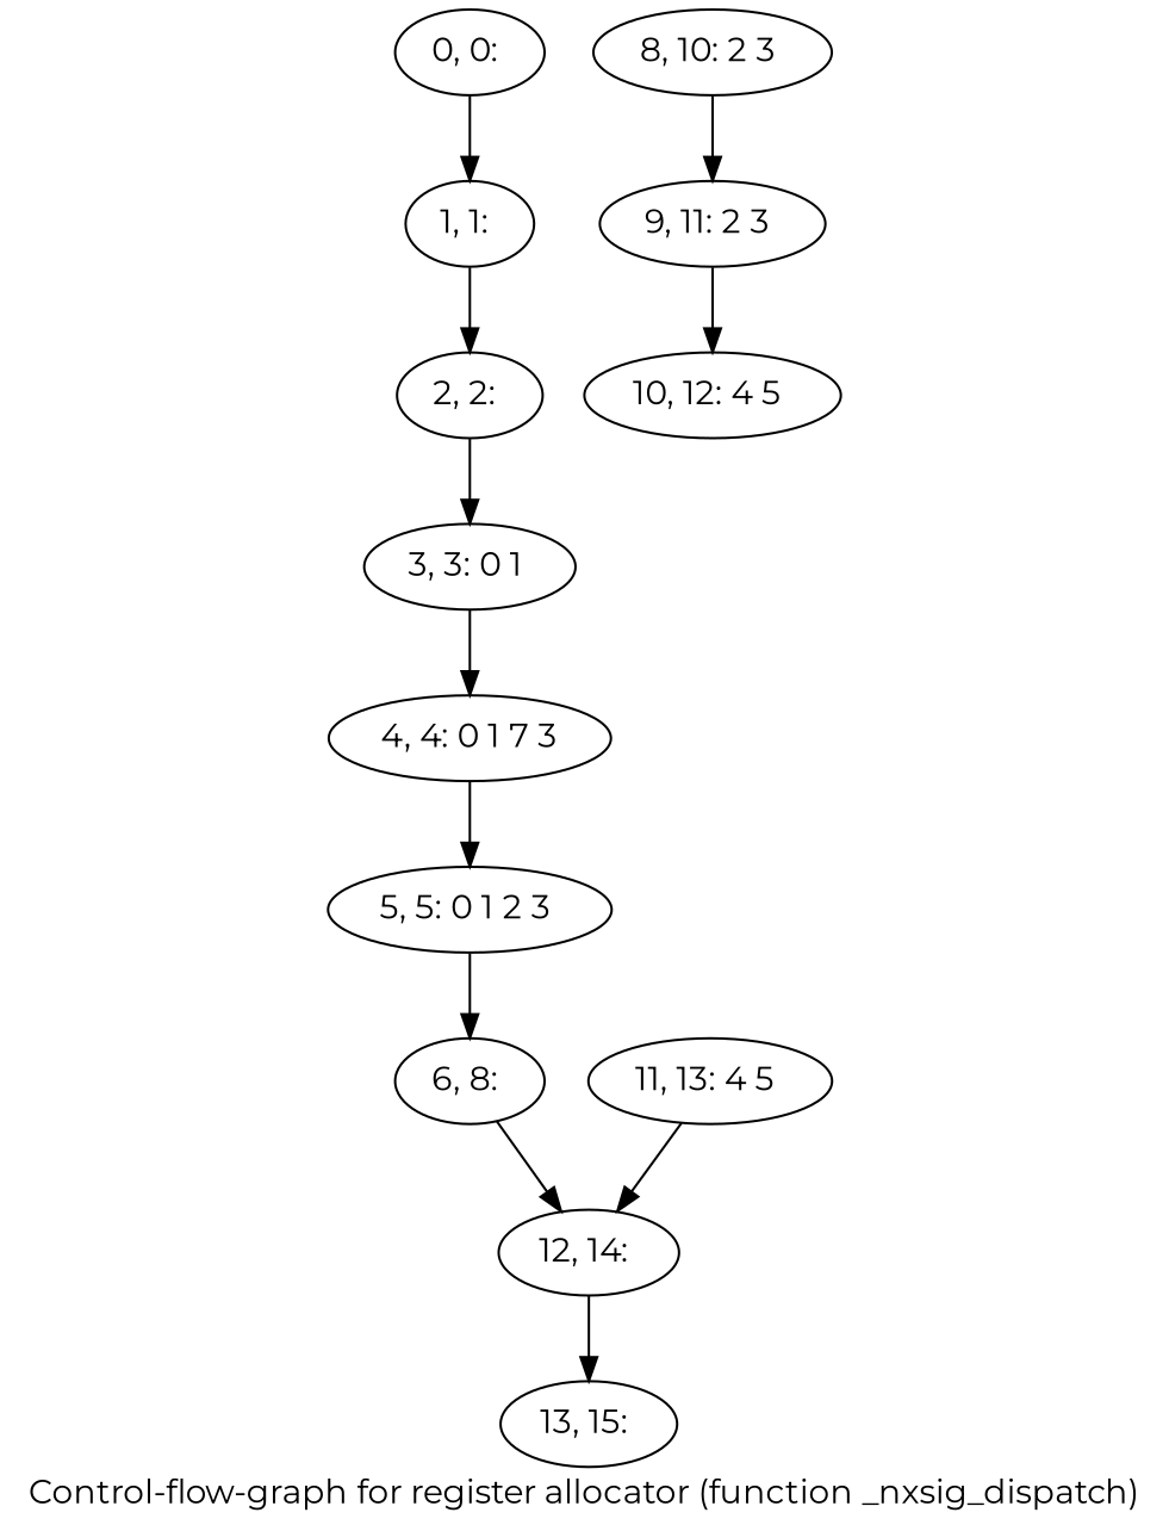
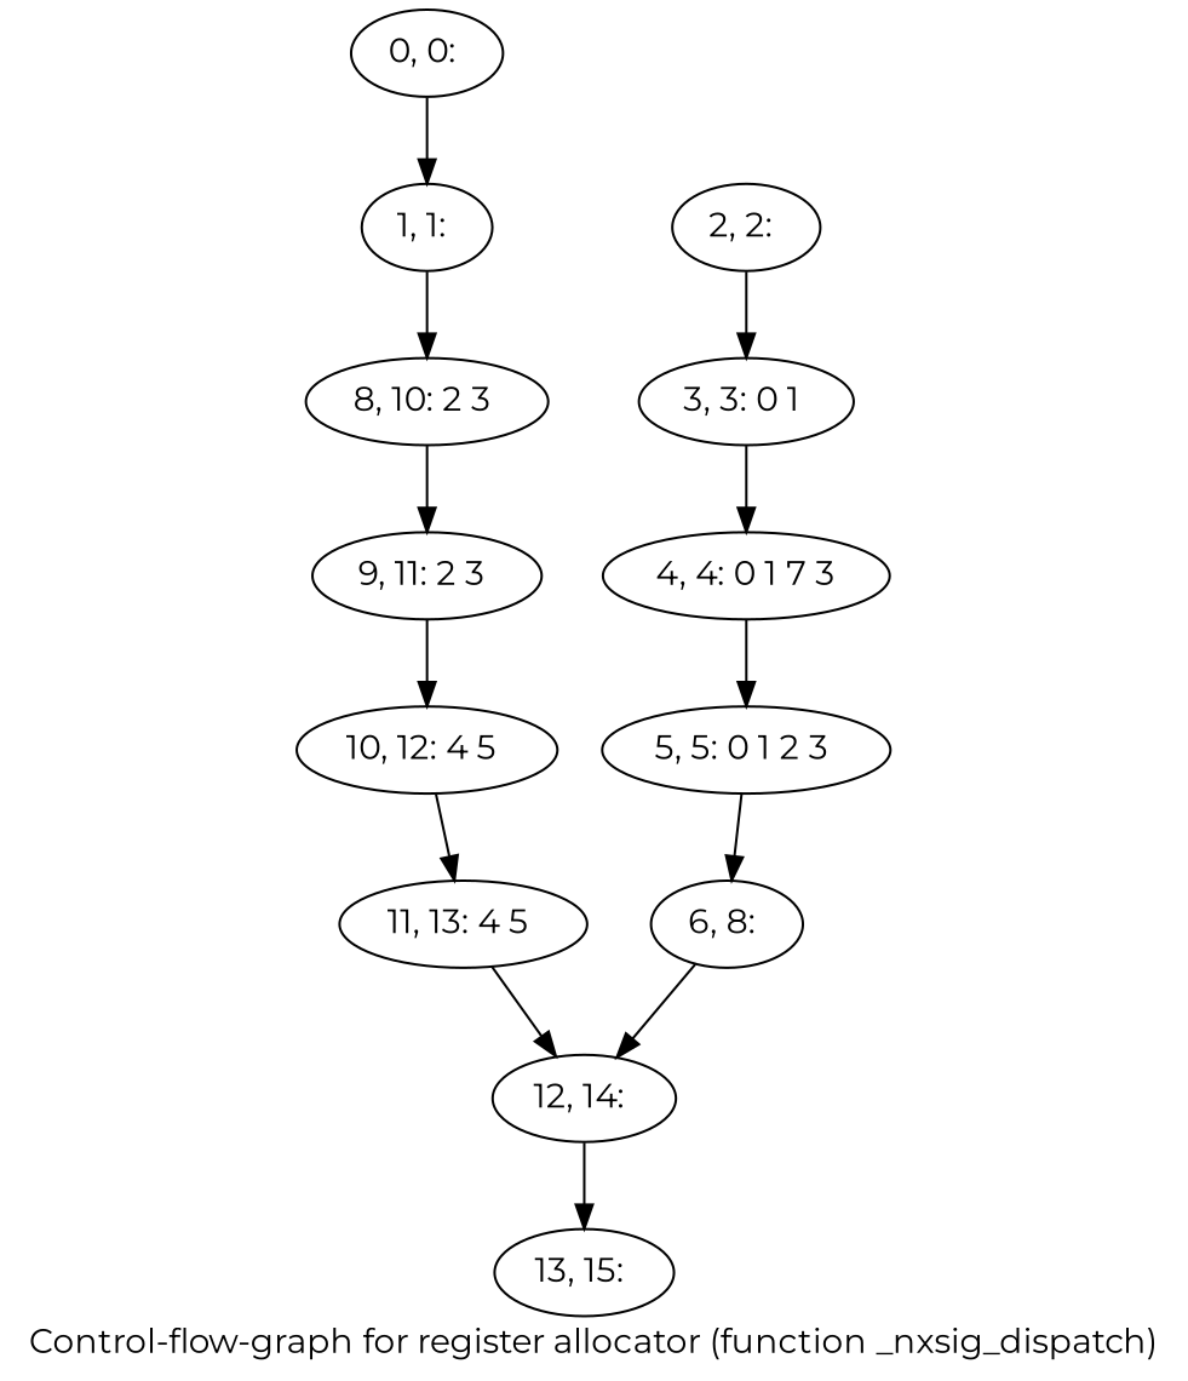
  digraph {
    fontname=Montserrat
    label="Control-flow-graph for register allocator (function _nxsig_dispatch)"
    node [fontname=Montserrat]
    edge [fontname=Montserrat]
    n1 [label="0, 0: "]
    n2 [label="1, 1: "]
    n3 [label="2, 2: "]
    n4 [label="3, 3: 0 1 "]
    n5 [label="4, 4: 0 1 7 3"]
    n6 [label="5, 5: 0 1 2 3 "]
    n7 [label="6, 8: "]
    n8 [label="12, 14: "]
    n9 [label="13, 15: "]
    n10 [label="8, 10: 2 3 "]
    n11 [label="9, 11: 2 3 "]
    n12 [label="10, 12: 4 5 "]
    n13 [label="11, 13: 4 5 "]
    n1 -> n2
-   n2 -> n3
+   n2 -> n10
    n3 -> n4
    n4 -> n5
    n5 -> n6
    n6 -> n7
    n7 -> n8
    n8 -> n9
    n10 -> n11
    n11 -> n12
+   n12 -> n13
    n13 -> n8
  }
